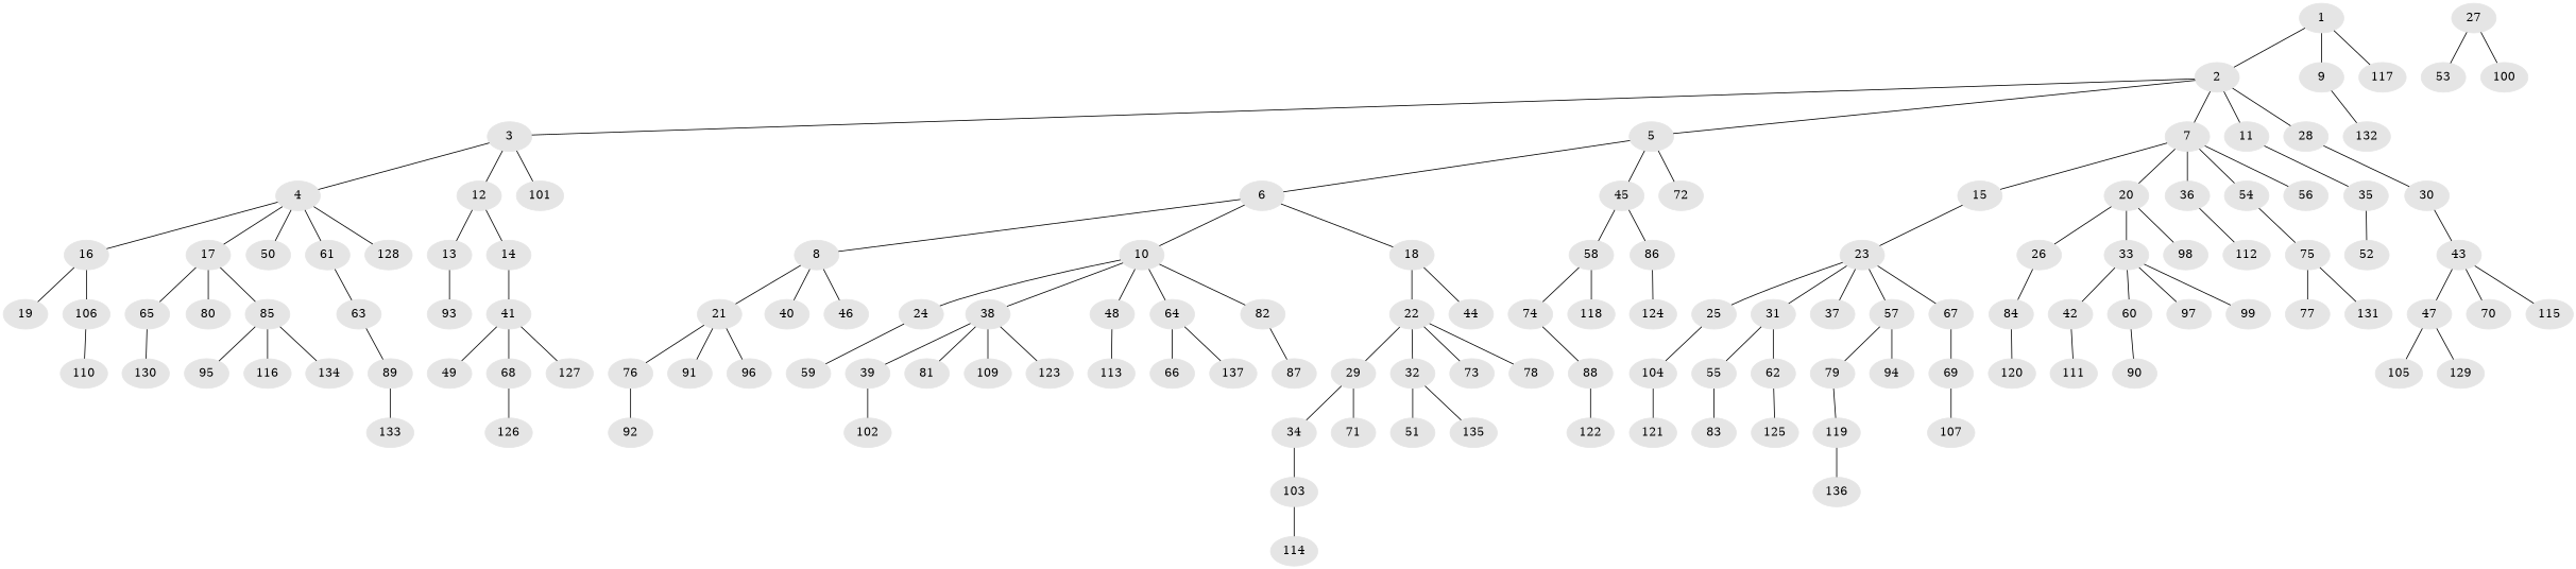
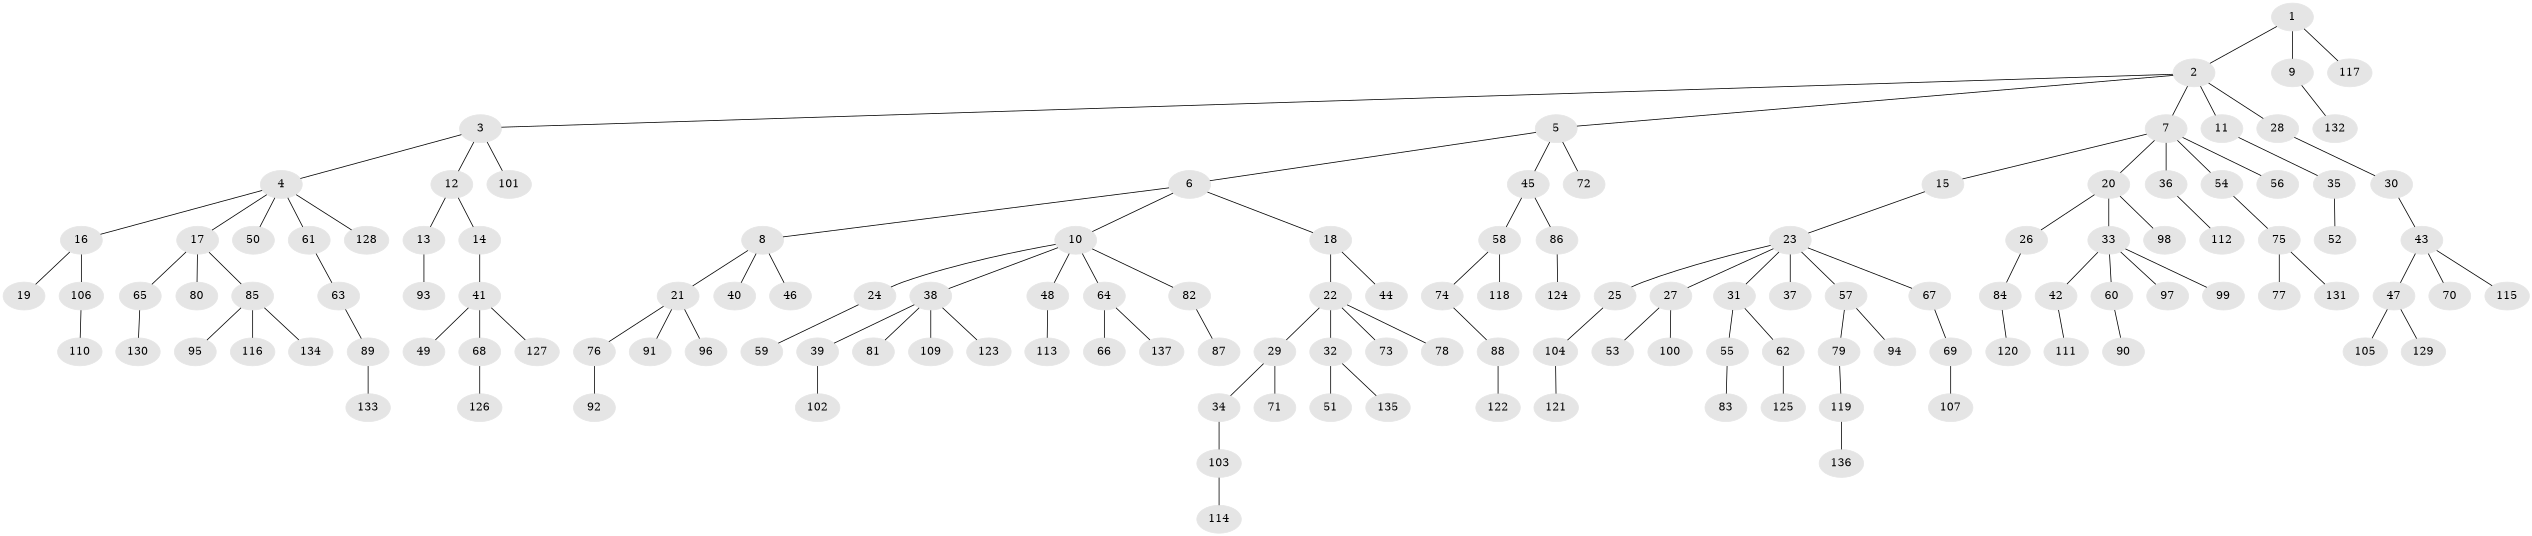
  graph {
    node [color=gray90 style=filled]
    1
    2
    9
    117
    3
    5
    7
    11
    28
    132
    4
    12
    101
    6
    45
    72
    15
    20
    36
    54
    56
    35
    30
    16
    17
    50
    61
    128
    13
    14
    19
    106
    65
    80
    85
    63
    8
    10
    18
    58
    86
    21
    40
    46
    24
    38
    48
    64
    82
    22
    44
    23
    26
    33
    98
    112
    75
    76
    91
    96
    59
    39
    81
    109
    123
    113
    66
    137
    87
    52
    93
    41
    49
    68
    127
    25
    27
    31
    37
    57
    67
    110
    130
    95
    116
    134
    29
    32
    73
    78
    84
    42
    60
    97
    99
    92
    34
    71
    51
    135
    104
    53
    100
    55
    62
    79
    94
    69
    121
    120
    43
    103
    47
    70
    115
    83
    125
    111
    90
    114
    102
    126
    105
    129
    74
    118
    124
    77
    131
    119
    88
    89
    133
    107
    122
    136
    1 -- 2
    1 -- 9
    1 -- 117
    2 -- 3
    2 -- 5
    2 -- 7
    2 -- 11
    2 -- 28
    9 -- 132
    3 -- 4
    3 -- 12
    3 -- 101
    5 -- 6
    5 -- 45
    5 -- 72
    7 -- 15
    7 -- 20
    7 -- 36
    7 -- 54
    7 -- 56
    11 -- 35
    28 -- 30
    4 -- 16
    4 -- 17
    4 -- 50
    4 -- 61
    4 -- 128
    12 -- 13
    12 -- 14
    6 -- 8
    6 -- 10
    6 -- 18
    45 -- 58
    45 -- 86
    15 -- 23
    20 -- 26
    20 -- 33
    20 -- 98
    36 -- 112
    54 -- 75
    35 -- 52
    30 -- 43
    16 -- 19
    16 -- 106
    17 -- 65
    17 -- 80
    17 -- 85
    61 -- 63
    13 -- 93
    14 -- 41
    106 -- 110
    65 -- 130
    85 -- 95
    85 -- 116
    85 -- 134
    63 -- 89
    8 -- 21
    8 -- 40
    8 -- 46
    10 -- 24
    10 -- 38
    10 -- 48
    10 -- 64
    10 -- 82
    18 -- 22
    18 -- 44
    58 -- 74
    58 -- 118
    86 -- 124
    21 -- 76
    21 -- 91
    21 -- 96
    24 -- 59
    38 -- 39
    38 -- 81
    38 -- 109
    38 -- 123
    48 -- 113
    64 -- 66
    64 -- 137
    82 -- 87
    22 -- 29
    22 -- 32
    22 -- 73
    22 -- 78
    23 -- 25
+   23 -- 27
    23 -- 31
    23 -- 37
    23 -- 57
    23 -- 67
    26 -- 84
    33 -- 42
    33 -- 60
    33 -- 97
    33 -- 99
    75 -- 77
    75 -- 131
    76 -- 92
    39 -- 102
    41 -- 49
    41 -- 68
    41 -- 127
    68 -- 126
    25 -- 104
    27 -- 53
    27 -- 100
    31 -- 55
    31 -- 62
    57 -- 79
    57 -- 94
    67 -- 69
    29 -- 34
    29 -- 71
    32 -- 51
    32 -- 135
    84 -- 120
    42 -- 111
    60 -- 90
    34 -- 103
    104 -- 121
    55 -- 83
    62 -- 125
    79 -- 119
    69 -- 107
    43 -- 47
    43 -- 70
    43 -- 115
    103 -- 114
    47 -- 105
    47 -- 129
    74 -- 88
    119 -- 136
    88 -- 122
    89 -- 133
  }
